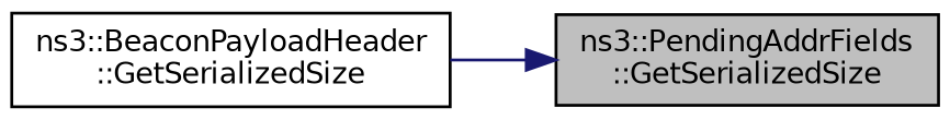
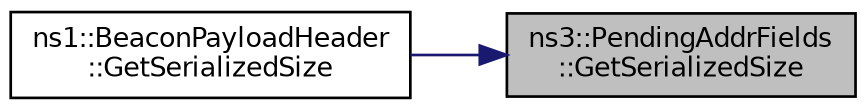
  digraph {
    rankdir=RL
    node [color=black fontname=Helvetica fontsize=10 shape=record style=filled]
    n1 [fillcolor=grey75 fontcolor=black height=0.2 label="ns3::PendingAddrFields\l::GetSerializedSize" width=0.4]
-   n2 [fillcolor=white height=0.2 label="ns3::BeaconPayloadHeader\l::GetSerializedSize" width=0.4]
+   n2 [fillcolor=white height=0.2 label="ns1::BeaconPayloadHeader\l::GetSerializedSize" width=0.4]
    n1 -> n2 [color=midnightblue dir=back fontname=Helvetica fontsize=10 labelfontname=Helvetica labelfontsize=10 style=solid]
  }
